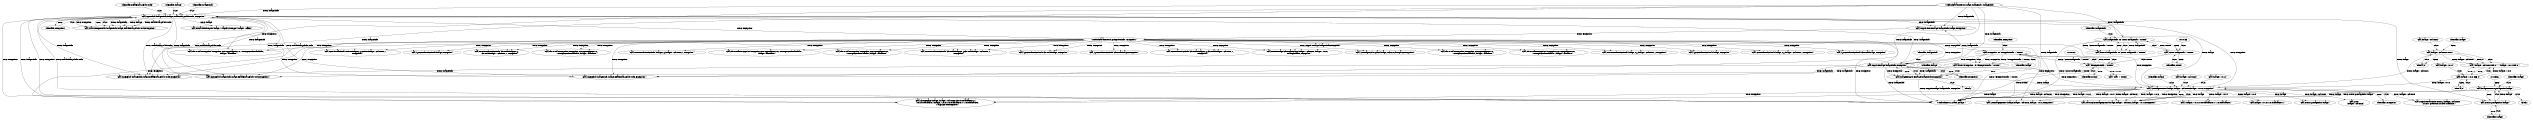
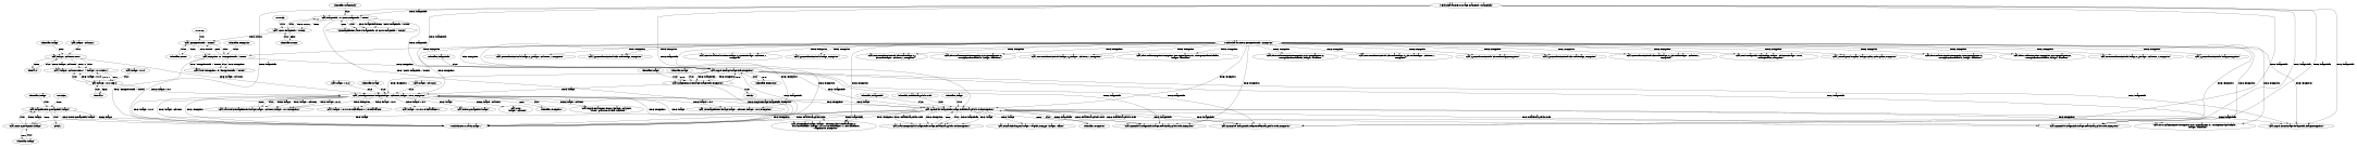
  digraph {
    n1 [label="(Call,image=DestroyImageList(image))"]
    n2 [label="(Call,DestroyImageList(image))"]
    n3 [label="(MethodReturn,static Image *)"]
    n4 [label="(Block,)"]
    n5 [label="(Identifier,image)"]
    n6 [label="(Call,OpenBlob(image_info,image,ReadBinaryBlobMode,exception))"]
    n7 [label="(Call,OpenBlob(image_info,image,ReadBinaryBlobMode,exception))"]
    n8 [label="(Call,AcquireNextImage(image_info,image,exception))"]
    n9 [label="(Call,CloneImage(image,(image->columns+horizontal_factor-1)/\n       horizontal_factor,(image->rows+vertical_factor-1)/vertical_factor,\n       MagickTrue,exception))"]
    n10 [label="(Identifier,exception)"]
    n11 [label="(Call,status=OpenBlob(image_info,image,ReadBinaryBlobMode,exception))"]
    n12 [label="(Call,OpenBlob(image_info,image,ReadBinaryBlobMode,exception))"]
    n13 [label="(Call,ThrowFileException(exception,CorruptImageError,\"UnexpectedEndOfFile\",\n          image->filename))"]
    n14 [label="(Call,DiscardBlobBytes(image,(MagickSizeType) image->offset))"]
    n15 [label="(Call,OpenBlob(image_info,image,ReadBinaryBlobMode,exception))"]
    n16 [label="(Call,AcquireImage(image_info,exception))"]
    n17 [label="(Call,SetImageExtent(image,image->columns,image->rows,exception))"]
    n18 [label="(Call,image=AcquireImage(image_info,exception))"]
    n19 [label="(Identifier,exception)"]
    n20 [label="(Call,SetImageExtent(image,image->columns,image->rows,exception))"]
    n21 [label="(Call,status=SetImageExtent(image,image->columns,image->rows,exception))"]
    n22 [label="(Call,(image->rows+vertical_factor-1)/vertical_factor)"]
    n23 [label="(Call,image->rows+vertical_factor-1)"]
    n24 [label="(Call,DestroyImageList(image))"]
    n25 [label="(Call,2UL*\n      image->columns)"]
    n26 [label="(Identifier,exception)"]
    n27 [label="(Call,AcquireQuantumMemory(image->columns,\n      (size_t) quantum*sizeof(*scanline)))"]
    n28 [label="(Block,)"]
    n29 [label="(Call,image_info != (const ImageInfo *) NULL)"]
    n30 [label="(Call,(const ImageInfo *) NULL)"]
-   n31 [label="(Call,assert(image_info != (const ImageInfo *) NULL))"]
+   n31 [label="(SetImageExtent,assert(image_info != (const ImageInfo *) NULL))"]
    n32 [label="(Call,(ExceptionInfo *) NULL)"]
    n33 [label="(Identifier,NULL)"]
    n34 [label="(MethodParameterIn,image ImageInfo *image_info)"]
    n35 [label="(Call,exception != (ExceptionInfo *) NULL)"]
-   n36 [label="(Call,(char *) NULL)"]
    n37 [label="(Identifier,NULL)"]
    n38 [label="(Call,assert(exception != (ExceptionInfo *) NULL))"]
    n39 [label="(MethodParameterIn,ExceptionInfo *exception)"]
    n40 [label="(Call,QueueAuthenticPixels(chroma_image,0,y,\n            chroma_image->columns,1,exception))"]
    n41 [label="(Call,ThrowFileException(exception,CorruptImageError,\n                    \"UnexpectedEndOfFile\",image->filename))"]
    n42 [label="(Call,QueueAuthenticPixels(image,0,y,image->columns,1,exception))"]
    n43 [label="(Call,ThrowFileException(exception,CorruptImageError,\"UnexpectedEndOfFile\",\n          image->filename))"]
    n44 [label="(Call,ThrowFileException(exception,CorruptImageError,\n                \"UnexpectedEndOfFile\",image->filename))"]
    n45 [label="(Call,QueueAuthenticPixels(chroma_image,0,y,chroma_image->columns,1,\n            exception))"]
    n46 [label="(Call,SyncAuthenticPixels(chroma_image,exception))"]
    n47 [label="(Call,SyncAuthenticPixels(chroma_image,exception))"]
    n48 [label="(Call,GetAuthenticPixels(chroma_image,0,y,chroma_image->columns,1,\n          exception))"]
    n49 [label="(Call,ResizeImage(chroma_image,image->columns,image->rows,\n       TriangleFilter,exception))"]
    n50 [label="(Call,SetImageColorspace(image,YCbCrColorspace,exception))"]
    n51 [label="(Call,ThrowFileException(exception,CorruptImageError,\n                    \"UnexpectedEndOfFile\",image->filename))"]
    n52 [label="(Call,ThrowFileException(exception,CorruptImageError,\n              \"UnexpectedEndOfFile\",image->filename))"]
    n53 [label="(Call,QueueAuthenticPixels(image,0,y,image->columns,1,exception))"]
    n54 [label="(Call,SyncAuthenticPixels(image,exception))"]
    n55 [label="(Call,GetAuthenticPixels(image,0,y,image->columns,1,exception))"]
    n56 [label="(Call,SyncAuthenticPixels(chroma_image,exception))"]
    n57 [label="(Call,GetVirtualPixels(resize_image,0,y,resize_image->columns,1,\n        exception))"]
    n58 [label="(Call,SyncAuthenticPixels(image,exception))"]
    n59 [label="(Call,image->columns == 0)"]
    n60 [label="(Literal,0)"]
    n61 [label="(Call,(image->columns == 0) || (image->rows == 0))"]
    n62 [label="(Call,image->rows == 0)"]
    n63 [label="(Literal,0)"]
    n64 [label="(Identifier,image)"]
    n65 [label="(Call,image->rows)"]
    n66 [label="(Identifier,image_info)"]
    n67 [label="(Identifier,image_info)"]
    n68 [label="(Identifier,image)"]
    n69 [label="(Identifier,image)"]
    n70 [label="(Identifier,exception)"]
    n71 [label="(Call,image->columns)"]
    n72 [label="(Identifier,image)"]
    n73 [label="(Identifier,image_info)"]
    n74 [label="(Identifier,ReadBinaryBlobMode)"]
    n75 [label="(Call,image->columns)"]
    n76 [label="(Identifier,image)"]
    n77 [label="(Identifier,image)"]
    n78 [label="(Call,image->rows)"]
    1000336
    1000133
    1000160
    n1 -> n2 [label="CFG: "]
    n1 -> n3 [label="DDG: image"]
    n1 -> n3 [label="DDG: DestroyImageList(image)"]
    n1 -> n4 [label="AST: "]
    n2 -> n1 [label="AST: "]
    n2 -> n1 [label="DDG: image"]
    n2 -> n5 [label="CFG: "]
    n5 -> n2 [label="AST: "]
    n6 -> n2 [label="DDG: image"]
    n6 -> n3 [label="DDG: exception"]
    n6 -> n3 [label="DDG: ReadBinaryBlobMode"]
    n6 -> n3 [label="DDG: image_info"]
    n6 -> n7 [label="DDG: image_info"]
    n6 -> n7 [label="DDG: ReadBinaryBlobMode"]
    n6 -> n8 [label="DDG: image_info"]
    n6 -> n9 [label="DDG: exception"]
    n6 -> n10 [label="CFG: "]
    n6 -> n11 [label="AST: "]
    n6 -> n11 [label="DDG: image_info"]
    n6 -> n11 [label="DDG: image"]
    n6 -> n11 [label="DDG: ReadBinaryBlobMode"]
    n6 -> n11 [label="DDG: exception"]
    n6 -> n12 [label="DDG: image_info"]
    n6 -> n12 [label="DDG: ReadBinaryBlobMode"]
    n6 -> n13 [label="DDG: exception"]
    n6 -> n14 [label="DDG: image"]
    n6 -> n15 [label="DDG: image_info"]
    n6 -> n15 [label="DDG: ReadBinaryBlobMode"]
    n10 -> n6 [label="AST: "]
    n11 -> n6 [label="CFG: "]
    n16 -> n3 [label="DDG: image_info"]
    n16 -> n6 [label="DDG: image_info"]
    n16 -> n7 [label="DDG: image_info"]
    n16 -> n8 [label="DDG: image_info"]
    n16 -> n12 [label="DDG: image_info"]
    n16 -> n15 [label="DDG: image_info"]
    n16 -> n17 [label="DDG: exception"]
    n16 -> n18 [label="AST: "]
    n16 -> n18 [label="DDG: image_info"]
    n16 -> n18 [label="DDG: exception"]
    n16 -> n19 [label="CFG: "]
    n17 -> n3 [label="DDG: image->rows"]
    n17 -> n3 [label="DDG: image->columns"]
    n17 -> n3 [label="DDG: exception"]
    n17 -> n6 [label="DDG: image"]
    n17 -> n6 [label="DDG: exception"]
    n17 -> n9 [label="DDG: image"]
    n17 -> n9 [label="DDG: exception"]
    n17 -> n20 [label="DDG: image->rows"]
    n17 -> n21 [label="AST: "]
    n17 -> n21 [label="DDG: image"]
    n17 -> n21 [label="DDG: image->columns"]
    n17 -> n21 [label="DDG: image->rows"]
    n17 -> n21 [label="DDG: exception"]
    n17 -> n22 [label="DDG: image->rows"]
    n17 -> n23 [label="DDG: image->rows"]
    n17 -> n24 [label="DDG: image"]
    n17 -> n25 [label="DDG: image->columns"]
    n17 -> n26 [label="CFG: "]
    n17 -> n27 [label="DDG: image->columns"]
    n18 -> n3 [label="DDG: AcquireImage(image_info,exception)"]
    n18 -> n16 [label="CFG: "]
    n18 -> n17 [label="DDG: image"]
    n18 -> n28 [label="AST: "]
    n19 -> n16 [label="AST: "]
    n21 -> n17 [label="CFG: "]
    n26 -> n17 [label="AST: "]
    n29 -> n3 [label="DDG: (const ImageInfo *) NULL"]
+   n29 -> n16 [label="DDG: image_info"]
    n29 -> n30 [label="CFG: "]
    n29 -> n31 [label="AST: "]
    n29 -> n31 [label="DDG: image_info"]
    n29 -> n31 [label="DDG: (const ImageInfo *) NULL"]
    n30 -> n29 [label="AST: "]
    n30 -> n29 [label="DDG: NULL"]
-   n30 -> n32 [label="AST: NULL"]
+   n30 -> n32 [label="DDG: NULL"]
    n30 -> n33 [label="CFG: "]
    n31 -> n29 [label="CFG: "]
-   n32 -> n3 [label="DDG: NULL"]
    n32 -> n35 [label="AST: "]
    n32 -> n35 [label="DDG: NULL"]
-   n32 -> n36 [label="DDG: NULL"]
    n32 -> n37 [label="CFG: "]
    n33 -> n30 [label="AST: "]
    n34 -> n3 [label="DDG: image_info"]
    n34 -> n6 [label="DDG: image_info"]
    n34 -> n7 [label="DDG: image_info"]
    n34 -> n8 [label="DDG: image_info"]
    n34 -> n12 [label="DDG: image_info"]
    n34 -> n15 [label="DDG: image_info"]
    n34 -> n16 [label="DDG: image_info"]
    n34 -> n29 [label="DDG: image_info"]
    n35 -> n3 [label="DDG: (ExceptionInfo *) NULL"]
    n35 -> n16 [label="DDG: exception"]
-   n35 -> n32 [label="DDG: (const ImageInfo *) NULL"]
+   n35 -> n32 [label="CFG: "]
    n35 -> n38 [label="AST: "]
    n35 -> n38 [label="DDG: exception"]
    n35 -> n38 [label="DDG: (ExceptionInfo *) NULL"]
    n37 -> n32 [label="AST: "]
-   n38 -> n35 [label="CFG: "]
    n39 -> n3 [label="DDG: exception"]
    n39 -> n6 [label="DDG: exception"]
    n39 -> n7 [label="DDG: exception"]
-   n8 -> n39 [label="DDG: exception"]
+   n39 -> n8 [label="DDG: exception"]
    n39 -> n9 [label="DDG: exception"]
    n39 -> n12 [label="DDG: exception"]
    n39 -> n13 [label="DDG: exception"]
    n39 -> n15 [label="DDG: exception"]
-   n39 -> n16 [label="DDG: exception"]
+   n39 -> n16 [label="AST: exception"]
    n39 -> n17 [label="DDG: exception"]
    n39 -> n20 [label="DDG: exception"]
    n39 -> n35 [label="DDG: exception"]
    n39 -> n40 [label="DDG: exception"]
    n39 -> n41 [label="DDG: exception"]
    n39 -> n42 [label="DDG: exception"]
    n39 -> n43 [label="DDG: exception"]
    n39 -> n44 [label="DDG: exception"]
    n39 -> n45 [label="DDG: exception"]
    n39 -> n46 [label="DDG: exception"]
    n39 -> n47 [label="DDG: exception"]
    n39 -> n48 [label="DDG: exception"]
    n39 -> n49 [label="DDG: exception"]
-   n39 -> n50 [label="DDG: AcquireImage(image_info,exception)"]
+   n39 -> n50 [label="DDG: exception"]
    n39 -> n51 [label="DDG: exception"]
    n39 -> n52 [label="DDG: exception"]
    n39 -> n53 [label="DDG: exception"]
    n39 -> n54 [label="DDG: exception"]
    n39 -> n55 [label="DDG: exception"]
    n39 -> n56 [label="DDG: exception"]
    n39 -> n57 [label="DDG: exception"]
    n39 -> n58 [label="DDG: exception"]
    n59 -> n17 [label="DDG: image->columns"]
    n59 -> n60 [label="CFG: "]
    n59 -> n61 [label="AST: "]
    n59 -> n61 [label="DDG: image->columns"]
    n59 -> n61 [label="DDG: 0"]
    n60 -> n59 [label="AST: "]
    n61 -> n62 [label="CFG: "]
    n62 -> n17 [label="DDG: image->rows"]
    n62 -> n61 [label="AST: "]
    n62 -> n61 [label="DDG: image->rows"]
    n62 -> n61 [label="DDG: 0"]
    n62 -> n63 [label="CFG: "]
    n63 -> n62 [label="AST: "]
    n64 -> n1 [label="AST: "]
    n65 -> n62 [label="AST: "]
    n66 -> n29 [label="AST: "]
    n67 -> n16 [label="AST: "]
    n68 -> n17 [label="AST: "]
    n69 -> n18 [label="AST: "]
    n70 -> n35 [label="AST: "]
    n71 -> n59 [label="AST: "]
    n72 -> n59 [label="CFG: "]
    n73 -> n6 [label="AST: "]
    n74 -> n6 [label="AST: "]
    n75 -> n17 [label="AST: "]
    n76 -> n18 [label="CFG: "]
    n77 -> n6 [label="AST: "]
    n78 -> n17 [label="AST: "]
    1000336 -> n1 [label="CFG: "]
    1000133 -> n30 [label="AST: "]
    1000160 -> n32 [label="AST: "]
  }
